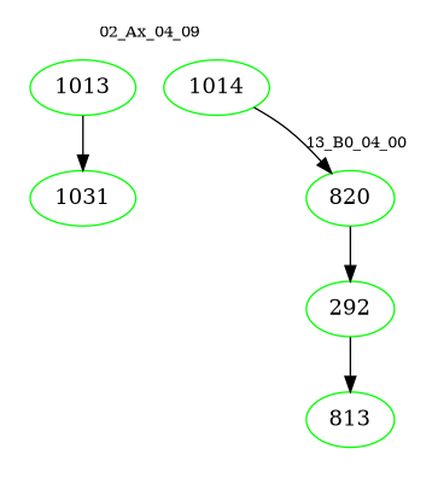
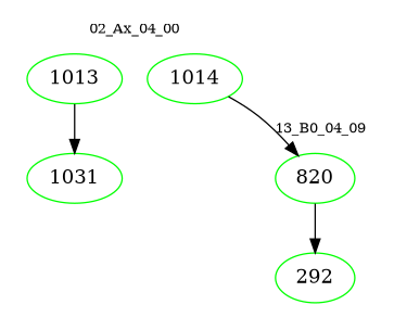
  digraph {
    node [color=green]
    edge [color=black]
    n1 [label=1014]
    n2 [label=1013]
    n3 [label=1031]
    n4 [label=820]
    n5 [label=292]
-   n6 [label=813]
    subgraph cluster_1 {
      color=white
      fontsize=10
-     label="02_Ax_04_09"
+     label="02_Ax_04_00"
      n1
      n2
      n3
    }
    subgraph cluster_2 {
      color=white
      fontsize=10
-     label="13_B0_04_00"
+     label="13_B0_04_09"
      n4
      n5
-     n6
    }
    n1 -> n4
    n2 -> n3
    n4 -> n5
-   n5 -> n6
  }
